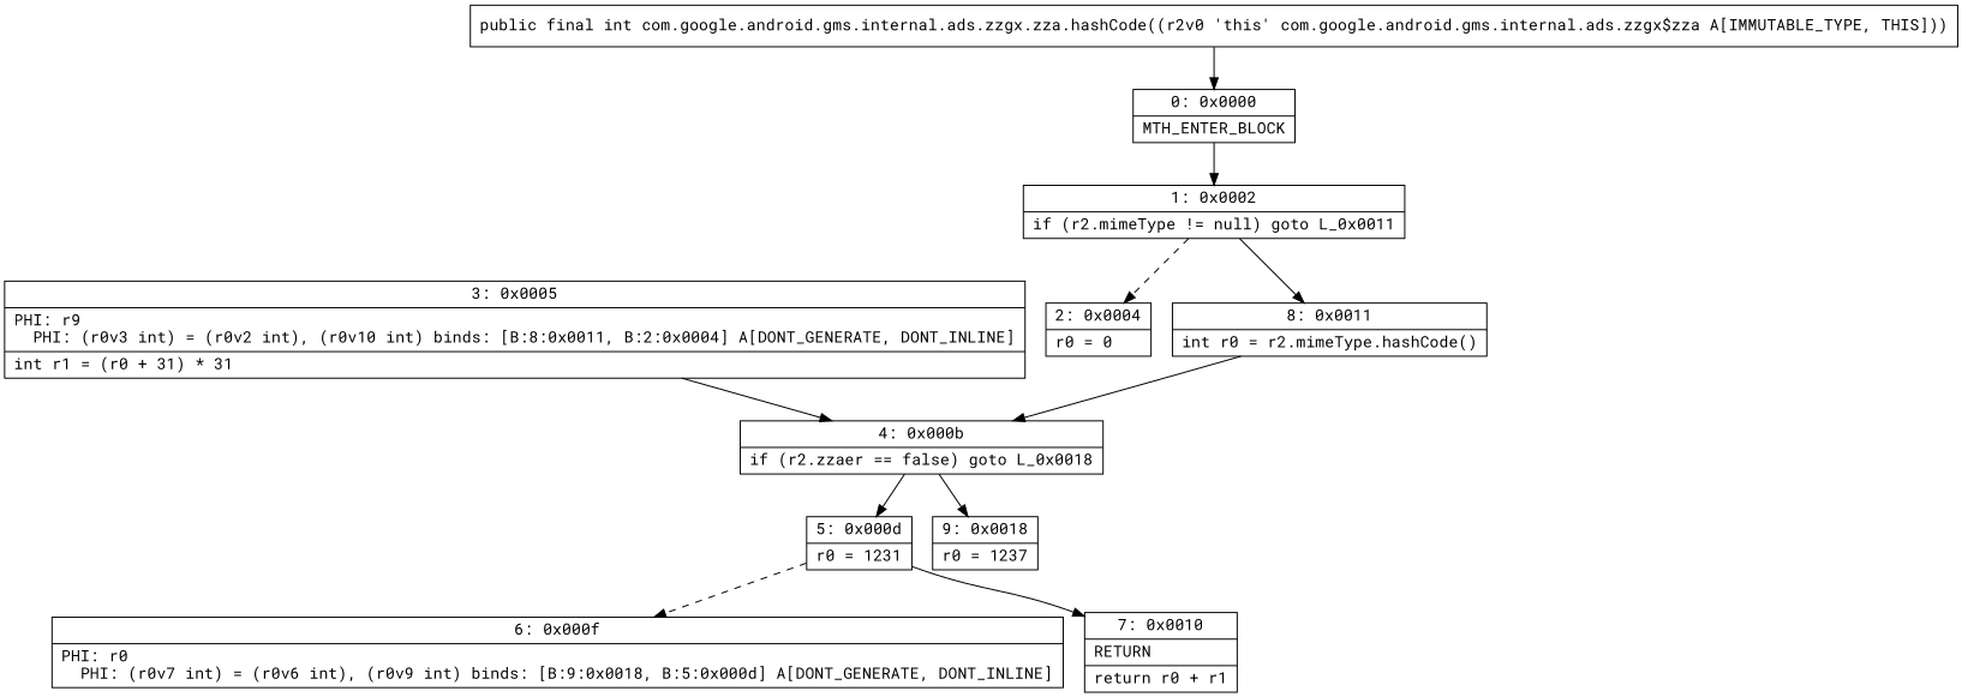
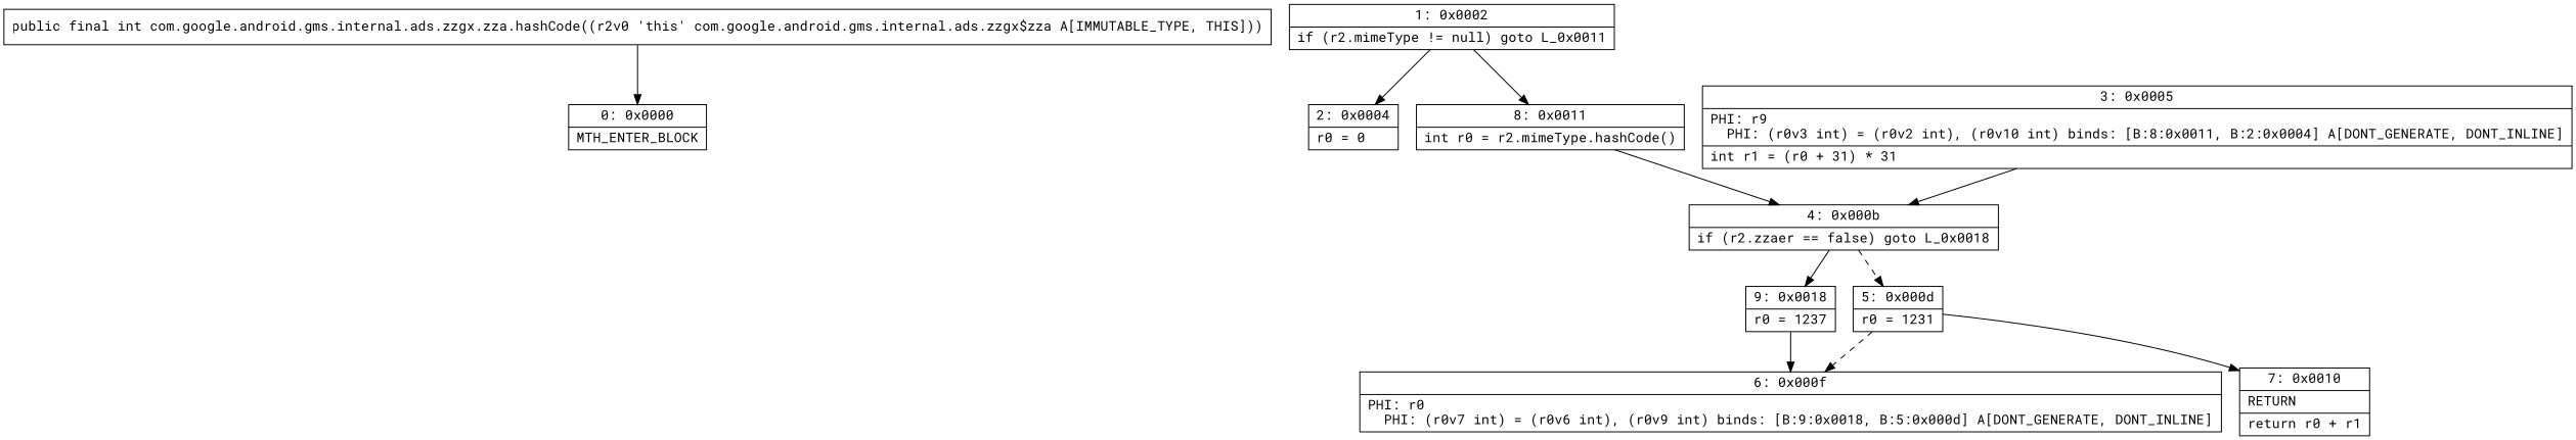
  digraph {
    fontname="Roboto Mono"
    node [fontname="Roboto Mono" shape=record]
    edge [fontname="Roboto Mono"]
    n1 [label="{0\:\ 0x0000|MTH_ENTER_BLOCK\l}"]
    n2 [label="{1\:\ 0x0002|if (r2.mimeType != null) goto L_0x0011\l}"]
    n3 [label="{2\:\ 0x0004|r0 = 0\l}"]
    n4 [label="{8\:\ 0x0011|int r0 = r2.mimeType.hashCode()\l}"]
    n5 [label="{4\:\ 0x000b|if (r2.zzaer == false) goto L_0x0018\l}"]
    n6 [label="{3\:\ 0x0005|PHI: r9 \l  PHI: (r0v3 int) = (r0v2 int), (r0v10 int) binds: [B:8:0x0011, B:2:0x0004] A[DONT_GENERATE, DONT_INLINE]\l|int r1 = (r0 + 31) * 31\l}"]
    n7 [label="{5\:\ 0x000d|r0 = 1231\l}"]
    n8 [label="{9\:\ 0x0018|r0 = 1237\l}"]
    n9 [label="{6\:\ 0x000f|PHI: r0 \l  PHI: (r0v7 int) = (r0v6 int), (r0v9 int) binds: [B:9:0x0018, B:5:0x000d] A[DONT_GENERATE, DONT_INLINE]\l}"]
    n10 [label="{7\:\ 0x0010|RETURN\l|return r0 + r1\l}"]
    n11 [label="{public final int com.google.android.gms.internal.ads.zzgx.zza.hashCode((r2v0 'this' com.google.android.gms.internal.ads.zzgx$zza A[IMMUTABLE_TYPE, THIS])) }"]
-   n1 -> n2
-   n2 -> n3 [style=dashed]
+   n2 -> n3 [style=solid]
    n2 -> n4
    n4 -> n5
-   n5 -> n7 [style=solid]
+   n5 -> n7 [style=dashed]
    n5 -> n8
    n6 -> n5
    n7 -> n9 [style=dashed]
    n7 -> n10
+   n8 -> n9
    n11 -> n1
  }
